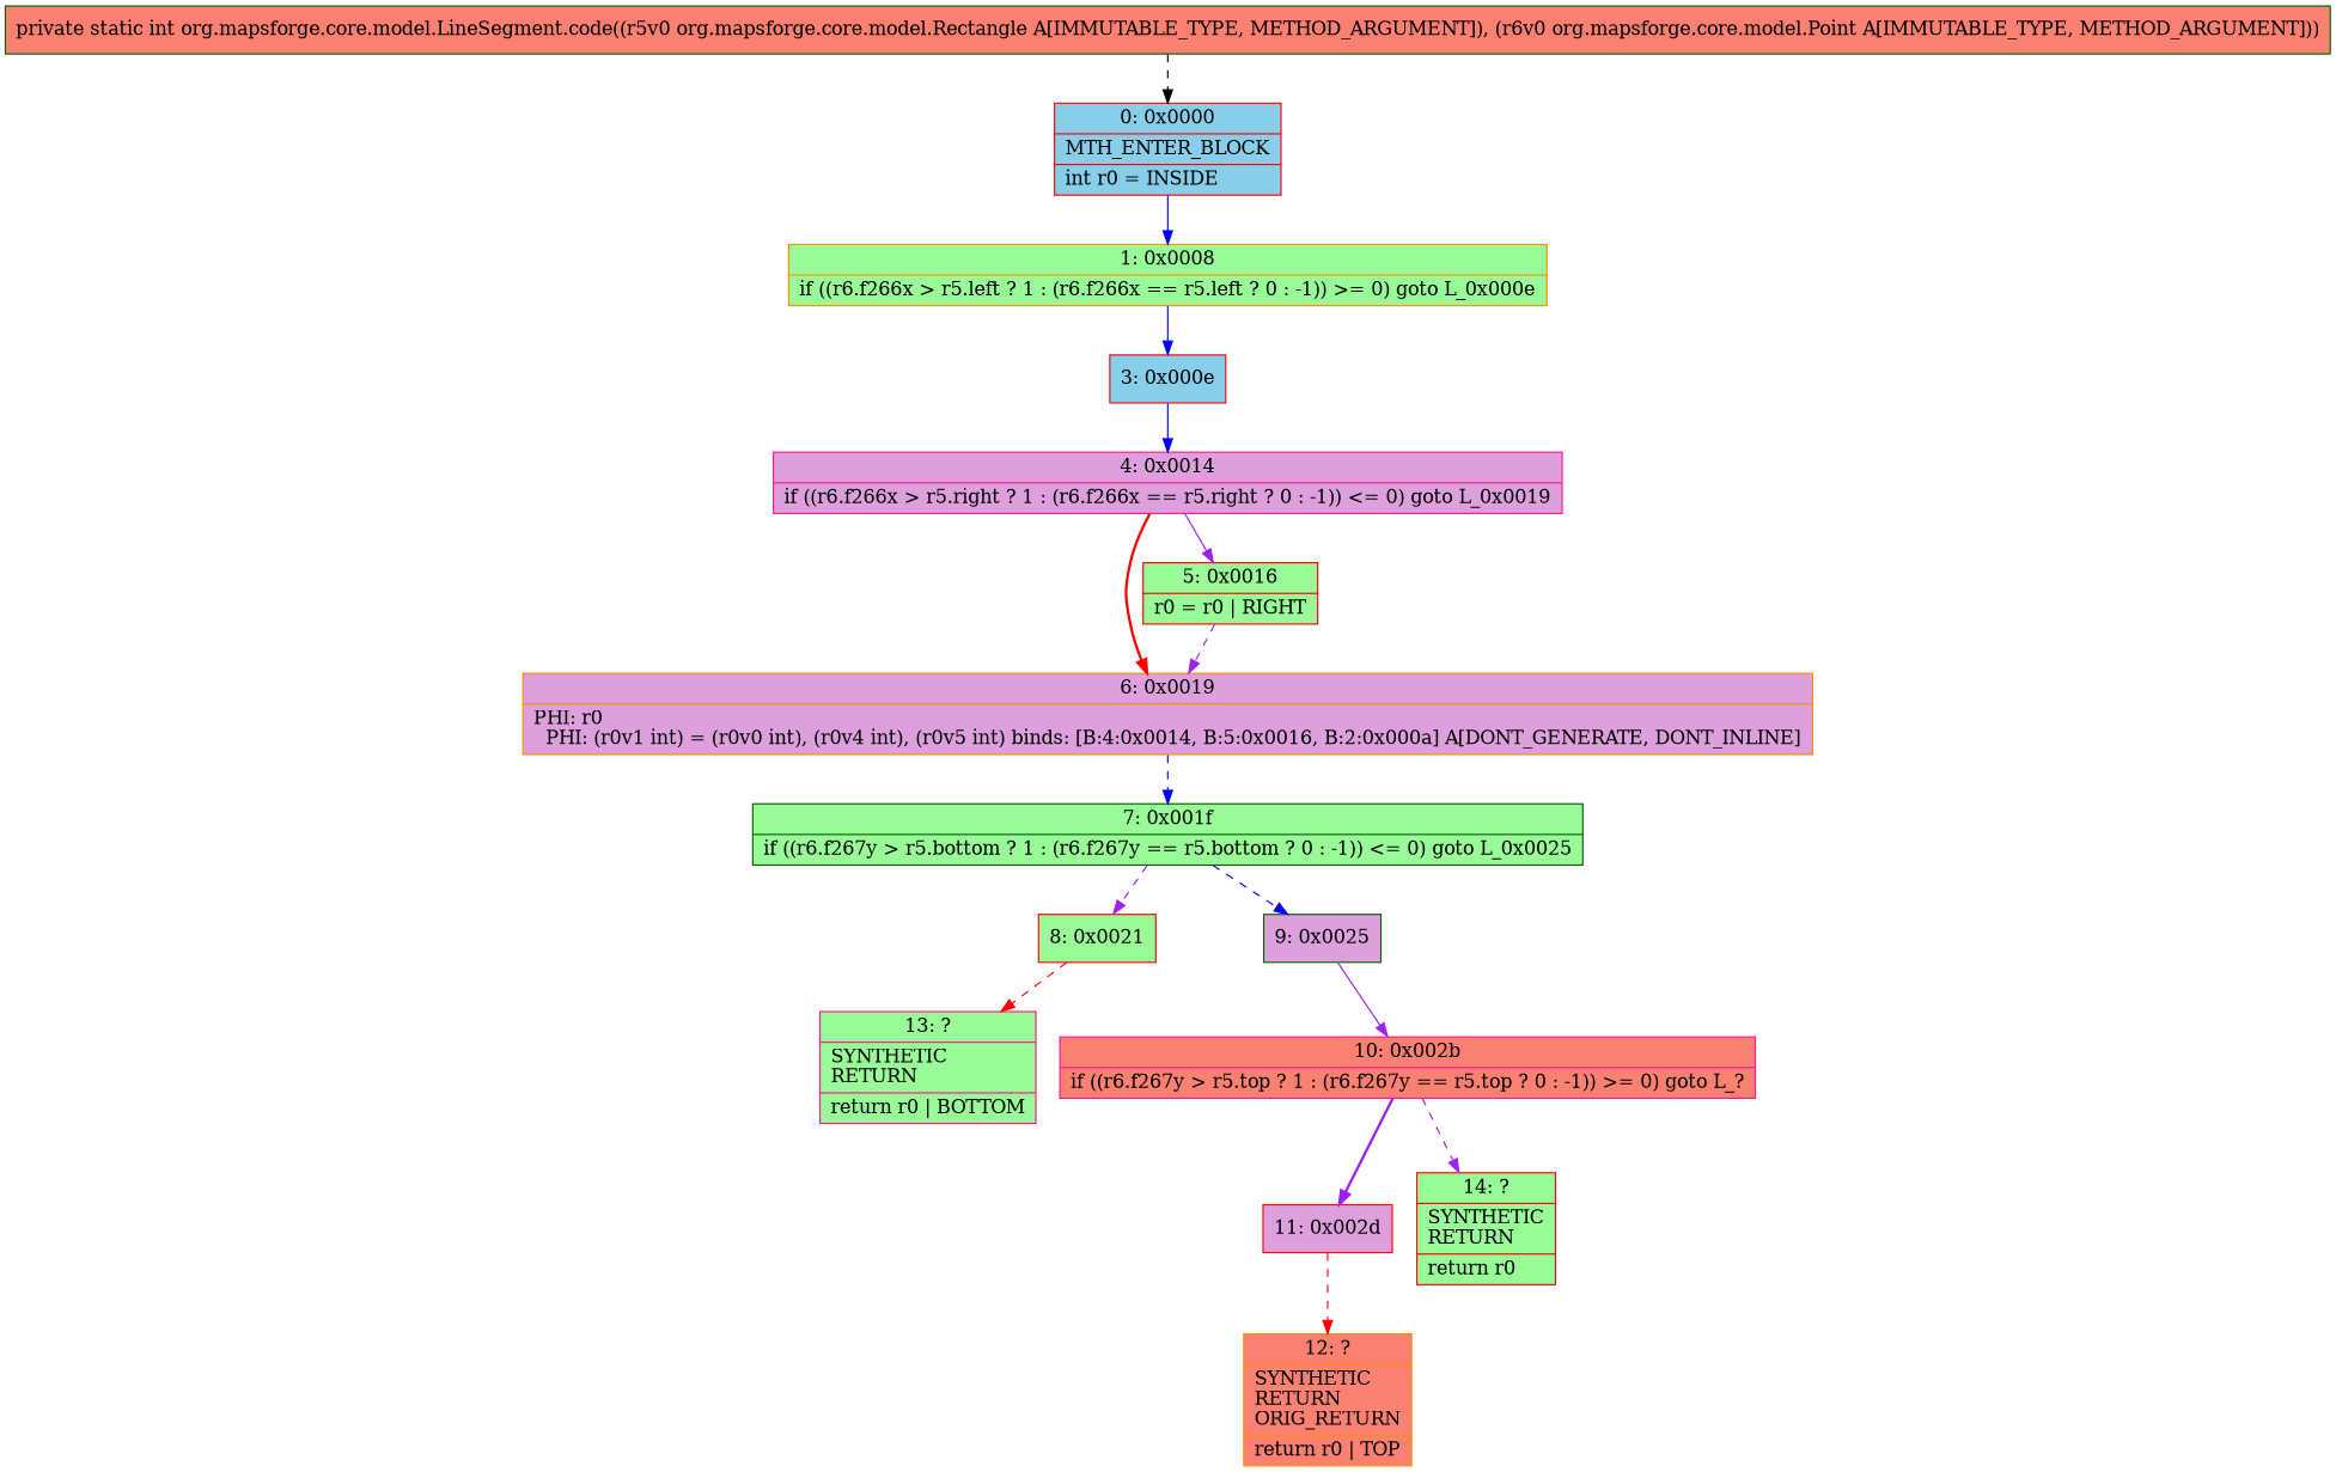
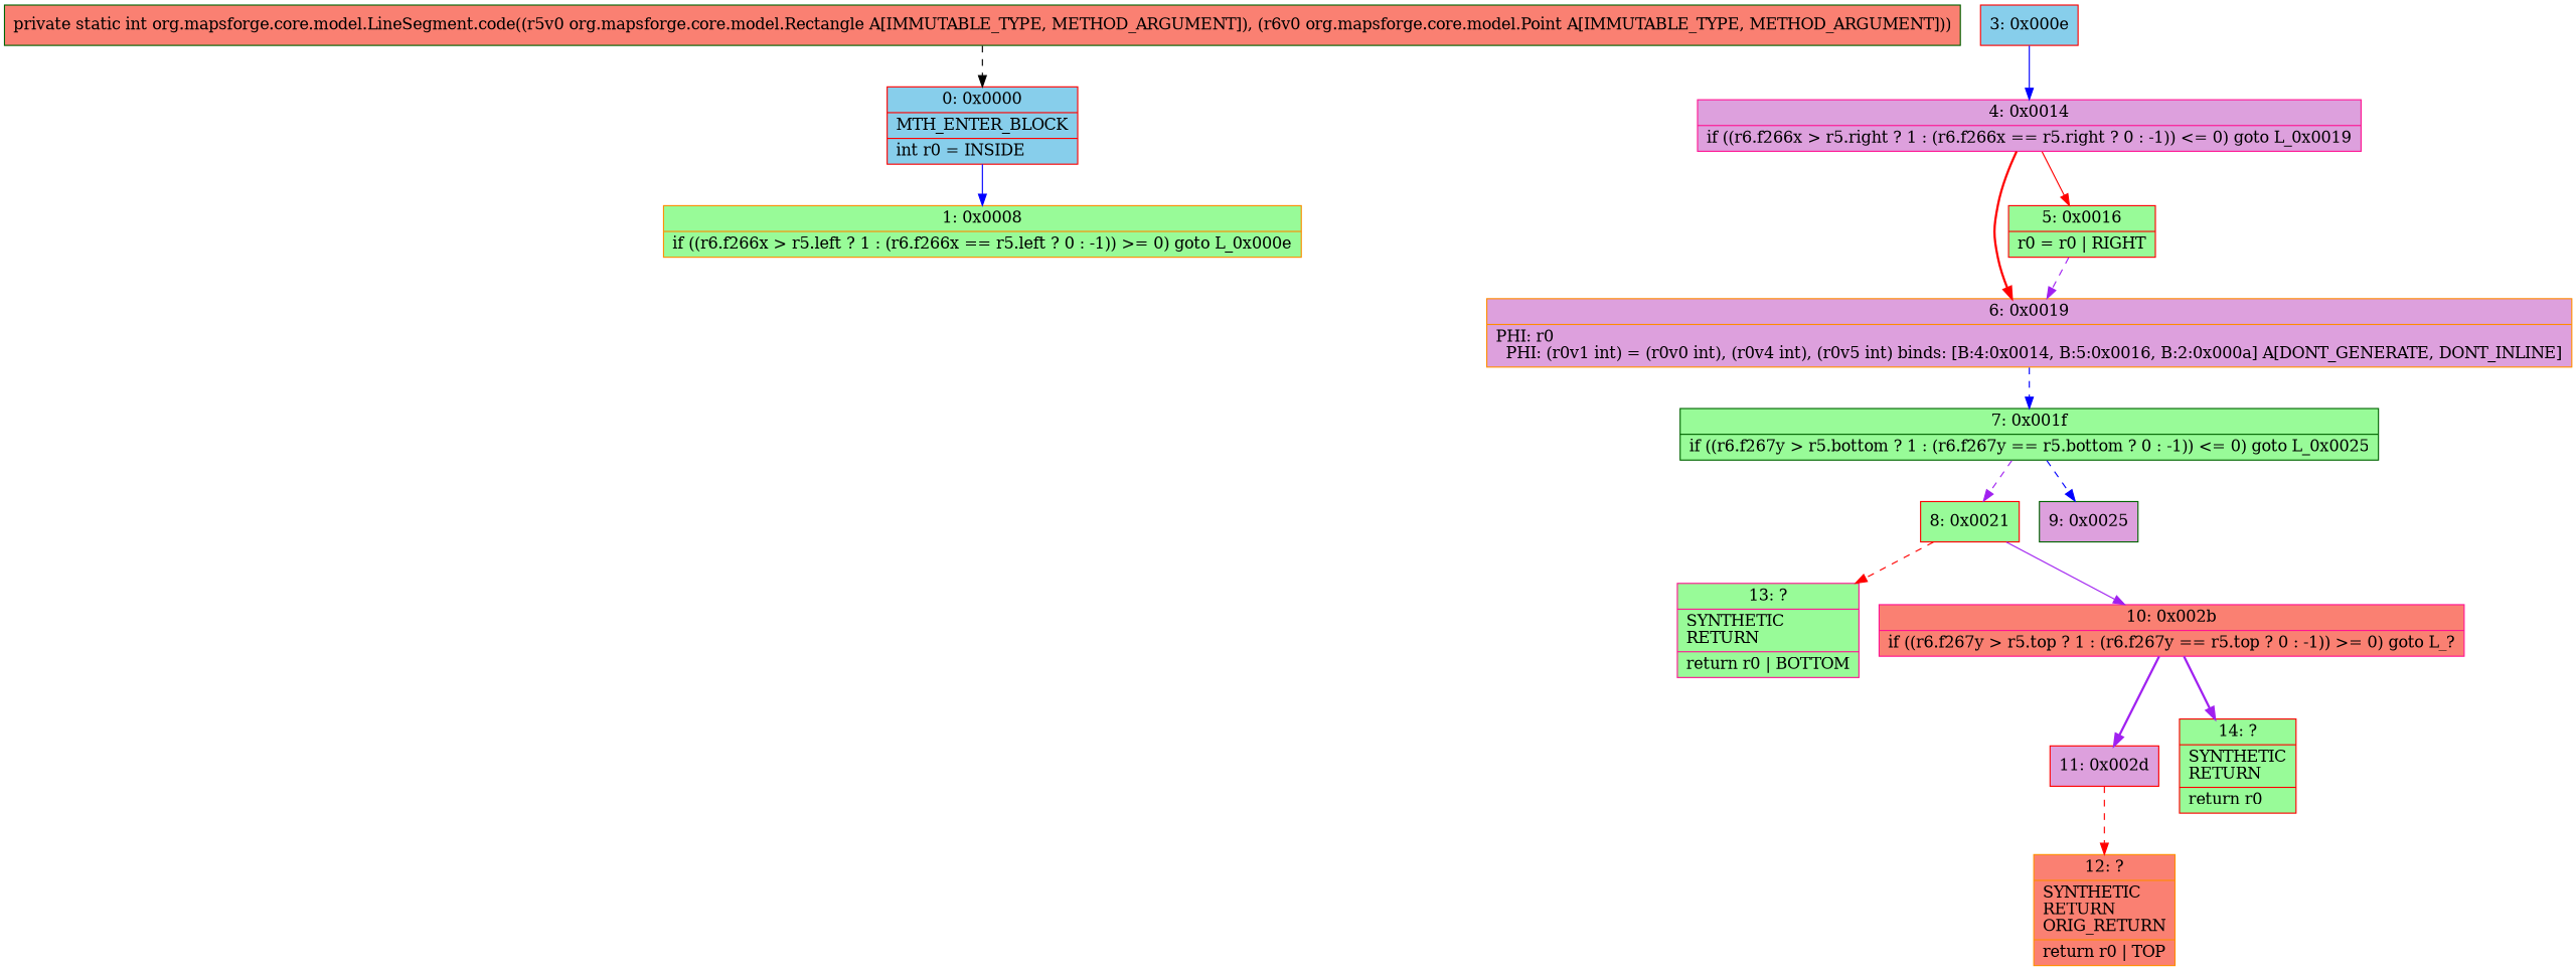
  digraph {
    node [color=red fillcolor=palegreen shape=record style=filled]
    edge [color=blue style=dashed]
    n1 [fillcolor=skyblue label="{0\:\ 0x0000|MTH_ENTER_BLOCK\l|int r0 = INSIDE\l}"]
    n2 [color=darkorange label="{1\:\ 0x0008|if ((r6.f266x \> r5.left ? 1 : (r6.f266x == r5.left ? 0 : \-1)) \>= 0) goto L_0x000e\l}"]
    n3 [fillcolor=skyblue label="{3\:\ 0x000e}"]
    n4 [color=deeppink fillcolor=plum label="{4\:\ 0x0014|if ((r6.f266x \> r5.right ? 1 : (r6.f266x == r5.right ? 0 : \-1)) \<= 0) goto L_0x0019\l}"]
    n5 [color=darkorange fillcolor=plum label="{6\:\ 0x0019|PHI: r0 \l  PHI: (r0v1 int) = (r0v0 int), (r0v4 int), (r0v5 int) binds: [B:4:0x0014, B:5:0x0016, B:2:0x000a] A[DONT_GENERATE, DONT_INLINE]\l}"]
    n6 [color=darkgreen label="{7\:\ 0x001f|if ((r6.f267y \> r5.bottom ? 1 : (r6.f267y == r5.bottom ? 0 : \-1)) \<= 0) goto L_0x0025\l}"]
    n7 [label="{5\:\ 0x0016|r0 = r0 \| RIGHT\l}"]
    n8 [label="{8\:\ 0x0021}"]
    n9 [color=darkgreen fillcolor=plum label="{9\:\ 0x0025}"]
    n10 [color=deeppink label="{13\:\ ?|SYNTHETIC\lRETURN\l|return r0 \| BOTTOM\l}"]
    n11 [color=deeppink fillcolor=salmon label="{10\:\ 0x002b|if ((r6.f267y \> r5.top ? 1 : (r6.f267y == r5.top ? 0 : \-1)) \>= 0) goto L_?\l}"]
    n12 [fillcolor=plum label="{11\:\ 0x002d}"]
    n13 [label="{14\:\ ?|SYNTHETIC\lRETURN\l|return r0\l}"]
    n14 [color=darkorange fillcolor=salmon label="{12\:\ ?|SYNTHETIC\lRETURN\lORIG_RETURN\l|return r0 \| TOP\l}"]
    n15 [color=darkgreen fillcolor=salmon label="{private static int org.mapsforge.core.model.LineSegment.code((r5v0 org.mapsforge.core.model.Rectangle A[IMMUTABLE_TYPE, METHOD_ARGUMENT]), (r6v0 org.mapsforge.core.model.Point A[IMMUTABLE_TYPE, METHOD_ARGUMENT])) }"]
    n1 -> n2 [style=solid]
-   n2 -> n3 [style=solid]
    n3 -> n4 [style=solid]
    n4 -> n5 [color=red style=bold]
-   n4 -> n7 [color=purple style=solid]
+   n4 -> n7 [color=red style=solid]
    n5 -> n6
    n6 -> n8 [color=purple]
    n6 -> n9
    n7 -> n5 [color=purple]
    n8 -> n10 [color=red]
-   n9 -> n11 [color=purple style=solid]
+   n8 -> n11 [color=purple style=solid]
    n11 -> n12 [color=purple style=bold]
-   n11 -> n13 [color=purple]
+   n11 -> n13 [color=purple style=bold]
    n12 -> n14 [color=red]
    n15 -> n1 [color=black]
  }
